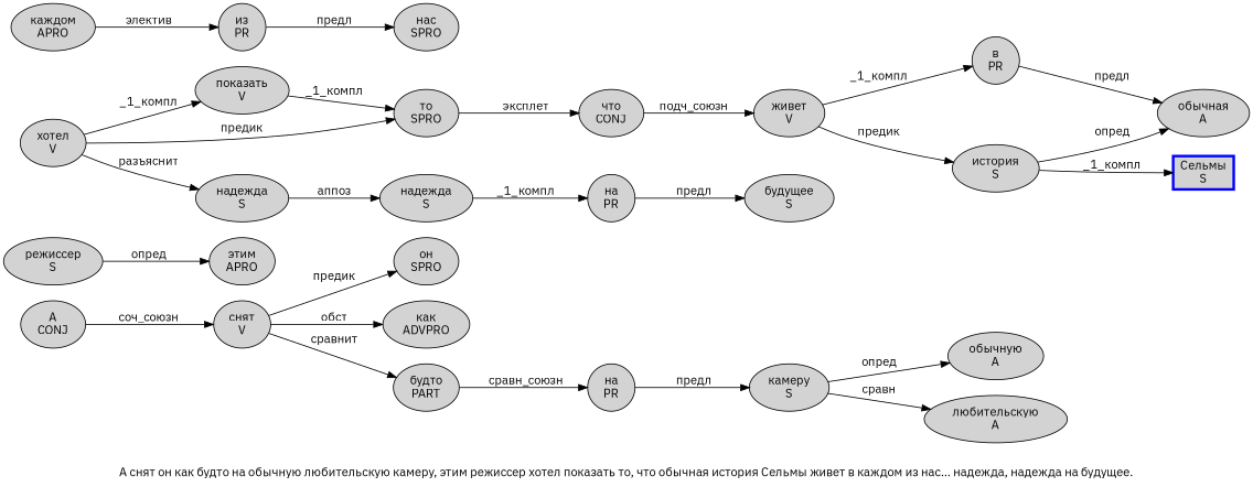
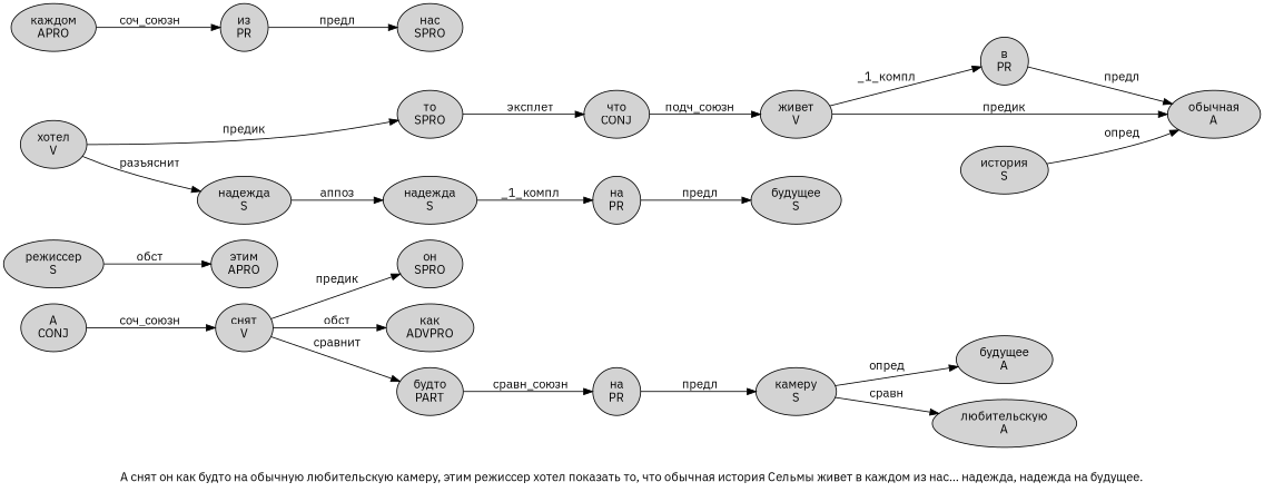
  digraph {
    fontname="IBM Plex Sans"
    label="А снят он как будто на обычную любительскую камеру, этим режиссер хотел показать то, что обычная история Сельмы живет в каждом из нас… надежда, надежда на будущее."
    rankdir=LR
    node [fillcolor=lightgray fontname="IBM Plex Sans" penwidth=1 shape=ellipse style=filled]
    edge [fontname="IBM Plex Sans"]
    n1 [label="А\nCONJ"]
    n2 [label="снят\nV"]
    n3 [label="он\nSPRO"]
    n4 [label="как\nADVPRO"]
    n5 [label="будто\nPART"]
    n6 [label="на\nPR"]
    n7 [label="камеру\nS"]
-   n8 [label="обычную\nA"]
+   n8 [label="будущее\nA"]
    n9 [label="любительскую\nA"]
    n10 [label="этим\nAPRO"]
    n11 [label="режиссер\nS"]
    n12 [label="хотел\nV"]
-   n13 [label="показать\nV"]
    n14 [label="надежда\nS"]
    n15 [label="то\nSPRO"]
    n16 [label="надежда\nS"]
    n17 [label="что\nCONJ"]
    n18 [label="живет\nV"]
    n19 [label="история\nS"]
    n20 [label="в\nPR"]
    n21 [label="обычная\nA"]
-   n22 [color=blue label="Сельмы\nS" penwidth=3 shape=box]
    n23 [label="каждом\nAPRO"]
    n24 [label="из\nPR"]
    n25 [label="нас\nSPRO"]
    n26 [label="на\nPR"]
    n27 [label="будущее\nS"]
    n1 -> n2 [label="соч_союзн"]
    n2 -> n3 [label="предик"]
    n2 -> n4 [label="обст"]
    n2 -> n5 [label="сравнит"]
    n5 -> n6 [label="сравн_союзн"]
    n6 -> n7 [label="предл"]
    n7 -> n8 [label="опред"]
    n7 -> n9 [label="сравн"]
-   n11 -> n10 [label="опред"]
-   n12 -> n13 [label="_1_компл"]
+   n11 -> n10 [label="обст"]
    n12 -> n14 [label="разъяснит"]
    n12 -> n15 [label="предик"]
-   n13 -> n15 [label="_1_компл"]
    n14 -> n16 [label="аппоз"]
    n15 -> n17 [label="эксплет"]
    n16 -> n26 [label="_1_компл"]
    n17 -> n18 [label="подч_союзн"]
-   n18 -> n19 [label="предик"]
+   n18 -> n21 [label="предик"]
    n18 -> n20 [label="_1_компл"]
    n19 -> n21 [label="опред"]
-   n19 -> n22 [label="_1_компл"]
    n20 -> n21 [label="предл"]
-   n23 -> n24 [label="электив"]
+   n23 -> n24 [label="соч_союзн"]
    n24 -> n25 [label="предл"]
    n26 -> n27 [label="предл"]
  }
